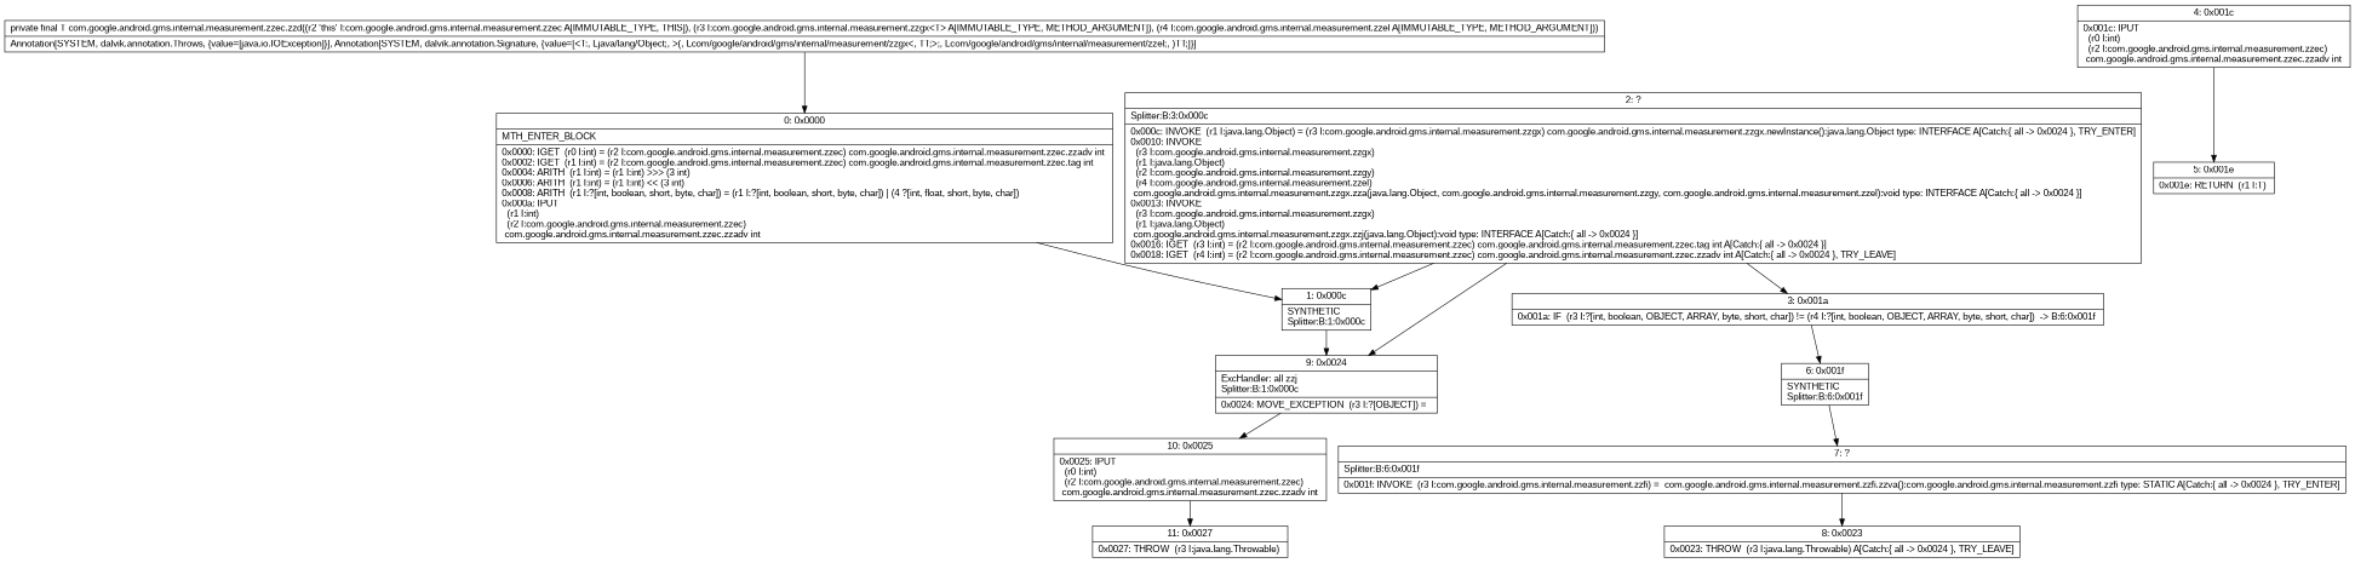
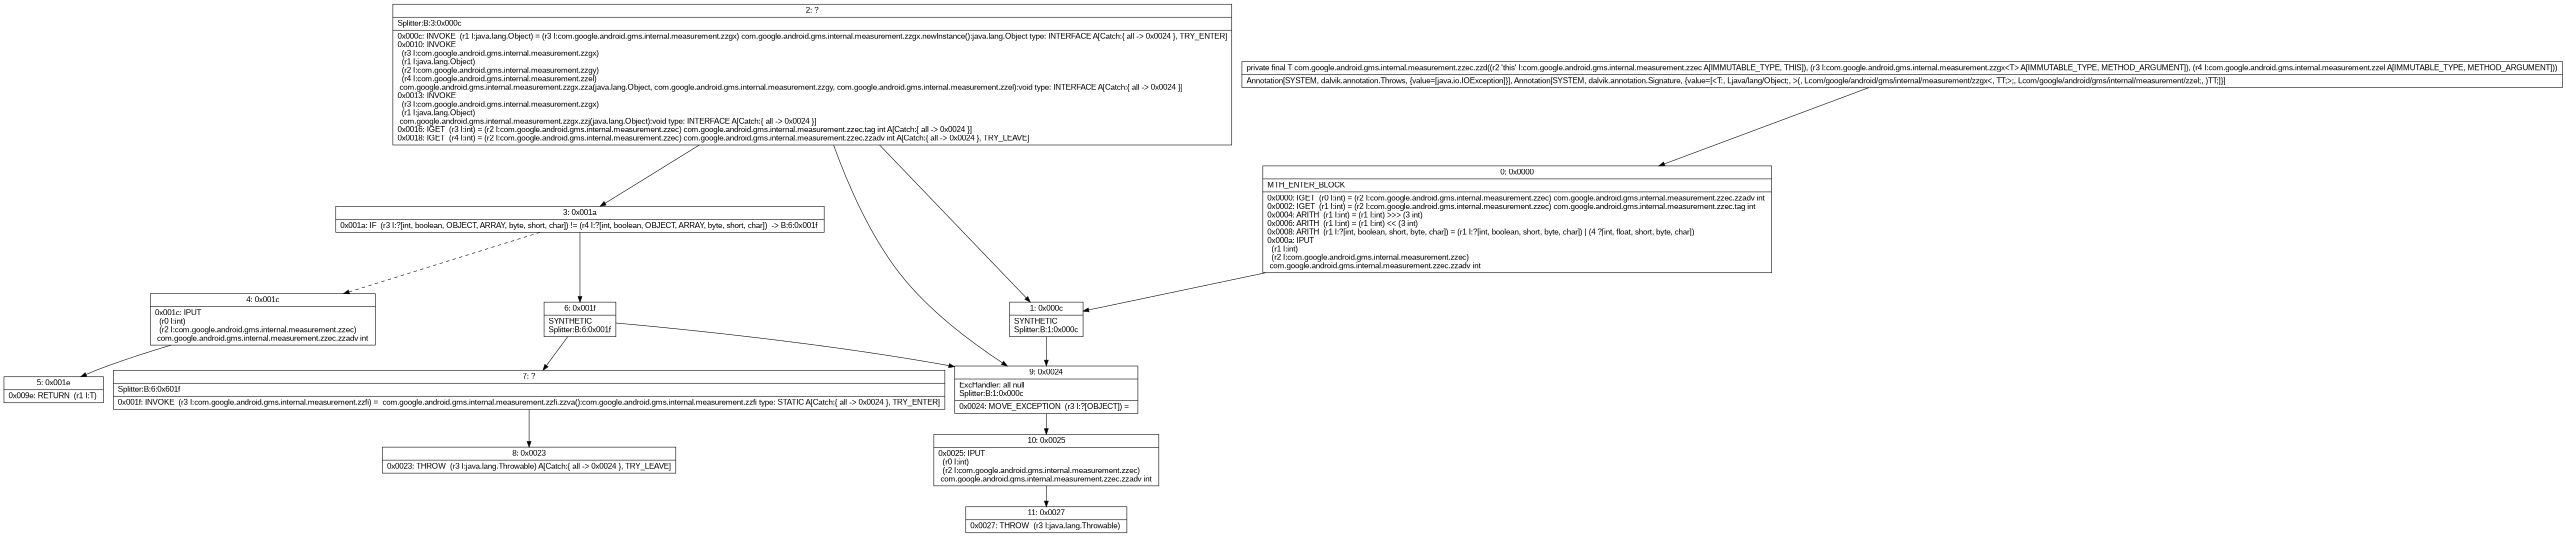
  digraph {
    fontname="Liberation Sans"
    node [fontname="Liberation Sans" shape=record]
    edge [fontname="Liberation Sans"]
    n1 [label="{0\:\ 0x0000|MTH_ENTER_BLOCK\l|0x0000: IGET  (r0 I:int) = (r2 I:com.google.android.gms.internal.measurement.zzec) com.google.android.gms.internal.measurement.zzec.zzadv int \l0x0002: IGET  (r1 I:int) = (r2 I:com.google.android.gms.internal.measurement.zzec) com.google.android.gms.internal.measurement.zzec.tag int \l0x0004: ARITH  (r1 I:int) = (r1 I:int) \>\>\> (3 int) \l0x0006: ARITH  (r1 I:int) = (r1 I:int) \<\< (3 int) \l0x0008: ARITH  (r1 I:?[int, boolean, short, byte, char]) = (r1 I:?[int, boolean, short, byte, char]) \| (4 ?[int, float, short, byte, char]) \l0x000a: IPUT  \l  (r1 I:int)\l  (r2 I:com.google.android.gms.internal.measurement.zzec)\l com.google.android.gms.internal.measurement.zzec.zzadv int \l}"]
    n2 [label="{1\:\ 0x000c|SYNTHETIC\lSplitter:B:1:0x000c\l}"]
-   n3 [label="{9\:\ 0x0024|ExcHandler: all zzj\lSplitter:B:1:0x000c\l|0x0024: MOVE_EXCEPTION  (r3 I:?[OBJECT]) =  \l}"]
+   n3 [label="{9\:\ 0x0024|ExcHandler: all null\lSplitter:B:1:0x000c\l|0x0024: MOVE_EXCEPTION  (r3 I:?[OBJECT]) =  \l}"]
    n4 [label="{2\:\ ?|Splitter:B:3:0x000c\l|0x000c: INVOKE  (r1 I:java.lang.Object) = (r3 I:com.google.android.gms.internal.measurement.zzgx) com.google.android.gms.internal.measurement.zzgx.newInstance():java.lang.Object type: INTERFACE A[Catch:\{ all \-\> 0x0024 \}, TRY_ENTER]\l0x0010: INVOKE  \l  (r3 I:com.google.android.gms.internal.measurement.zzgx)\l  (r1 I:java.lang.Object)\l  (r2 I:com.google.android.gms.internal.measurement.zzgy)\l  (r4 I:com.google.android.gms.internal.measurement.zzel)\l com.google.android.gms.internal.measurement.zzgx.zza(java.lang.Object, com.google.android.gms.internal.measurement.zzgy, com.google.android.gms.internal.measurement.zzel):void type: INTERFACE A[Catch:\{ all \-\> 0x0024 \}]\l0x0013: INVOKE  \l  (r3 I:com.google.android.gms.internal.measurement.zzgx)\l  (r1 I:java.lang.Object)\l com.google.android.gms.internal.measurement.zzgx.zzj(java.lang.Object):void type: INTERFACE A[Catch:\{ all \-\> 0x0024 \}]\l0x0016: IGET  (r3 I:int) = (r2 I:com.google.android.gms.internal.measurement.zzec) com.google.android.gms.internal.measurement.zzec.tag int A[Catch:\{ all \-\> 0x0024 \}]\l0x0018: IGET  (r4 I:int) = (r2 I:com.google.android.gms.internal.measurement.zzec) com.google.android.gms.internal.measurement.zzec.zzadv int A[Catch:\{ all \-\> 0x0024 \}, TRY_LEAVE]\l}"]
    n5 [label="{3\:\ 0x001a|0x001a: IF  (r3 I:?[int, boolean, OBJECT, ARRAY, byte, short, char]) != (r4 I:?[int, boolean, OBJECT, ARRAY, byte, short, char])  \-\> B:6:0x001f \l}"]
    n6 [label="{10\:\ 0x0025|0x0025: IPUT  \l  (r0 I:int)\l  (r2 I:com.google.android.gms.internal.measurement.zzec)\l com.google.android.gms.internal.measurement.zzec.zzadv int \l}"]
    n7 [label="{4\:\ 0x001c|0x001c: IPUT  \l  (r0 I:int)\l  (r2 I:com.google.android.gms.internal.measurement.zzec)\l com.google.android.gms.internal.measurement.zzec.zzadv int \l}"]
    n8 [label="{6\:\ 0x001f|SYNTHETIC\lSplitter:B:6:0x001f\l}"]
-   n9 [label="{5\:\ 0x001e|0x001e: RETURN  (r1 I:T) \l}"]
-   n10 [label="{7\:\ ?|Splitter:B:6:0x001f\l|0x001f: INVOKE  (r3 I:com.google.android.gms.internal.measurement.zzfi) =  com.google.android.gms.internal.measurement.zzfi.zzva():com.google.android.gms.internal.measurement.zzfi type: STATIC A[Catch:\{ all \-\> 0x0024 \}, TRY_ENTER]\l}"]
+   n9 [label="{5\:\ 0x001e|0x009e: RETURN  (r1 I:T) \l}"]
+   n10 [label="{7\:\ ?|Splitter:B:6:0x601f\l|0x001f: INVOKE  (r3 I:com.google.android.gms.internal.measurement.zzfi) =  com.google.android.gms.internal.measurement.zzfi.zzva():com.google.android.gms.internal.measurement.zzfi type: STATIC A[Catch:\{ all \-\> 0x0024 \}, TRY_ENTER]\l}"]
    n11 [label="{8\:\ 0x0023|0x0023: THROW  (r3 I:java.lang.Throwable) A[Catch:\{ all \-\> 0x0024 \}, TRY_LEAVE]\l}"]
    n12 [label="{11\:\ 0x0027|0x0027: THROW  (r3 I:java.lang.Throwable) \l}"]
    n13 [label="{private final T com.google.android.gms.internal.measurement.zzec.zzd((r2 'this' I:com.google.android.gms.internal.measurement.zzec A[IMMUTABLE_TYPE, THIS]), (r3 I:com.google.android.gms.internal.measurement.zzgx\<T\> A[IMMUTABLE_TYPE, METHOD_ARGUMENT]), (r4 I:com.google.android.gms.internal.measurement.zzel A[IMMUTABLE_TYPE, METHOD_ARGUMENT]))  | Annotation[SYSTEM, dalvik.annotation.Throws, \{value=[java.io.IOException]\}], Annotation[SYSTEM, dalvik.annotation.Signature, \{value=[\<T:, Ljava\/lang\/Object;, \>(, Lcom\/google\/android\/gms\/internal\/measurement\/zzgx\<, TT;\>;, Lcom\/google\/android\/gms\/internal\/measurement\/zzel;, )TT;]\}]\l}"]
    n1 -> n2
    n2 -> n3
    n3 -> n6
    n4 -> n2
    n4 -> n3
    n4 -> n5
+   n5 -> n7 [style=dashed]
    n5 -> n8
    n6 -> n12
    n7 -> n9
+   n8 -> n3
    n8 -> n10
    n10 -> n11
    n13 -> n1
  }
